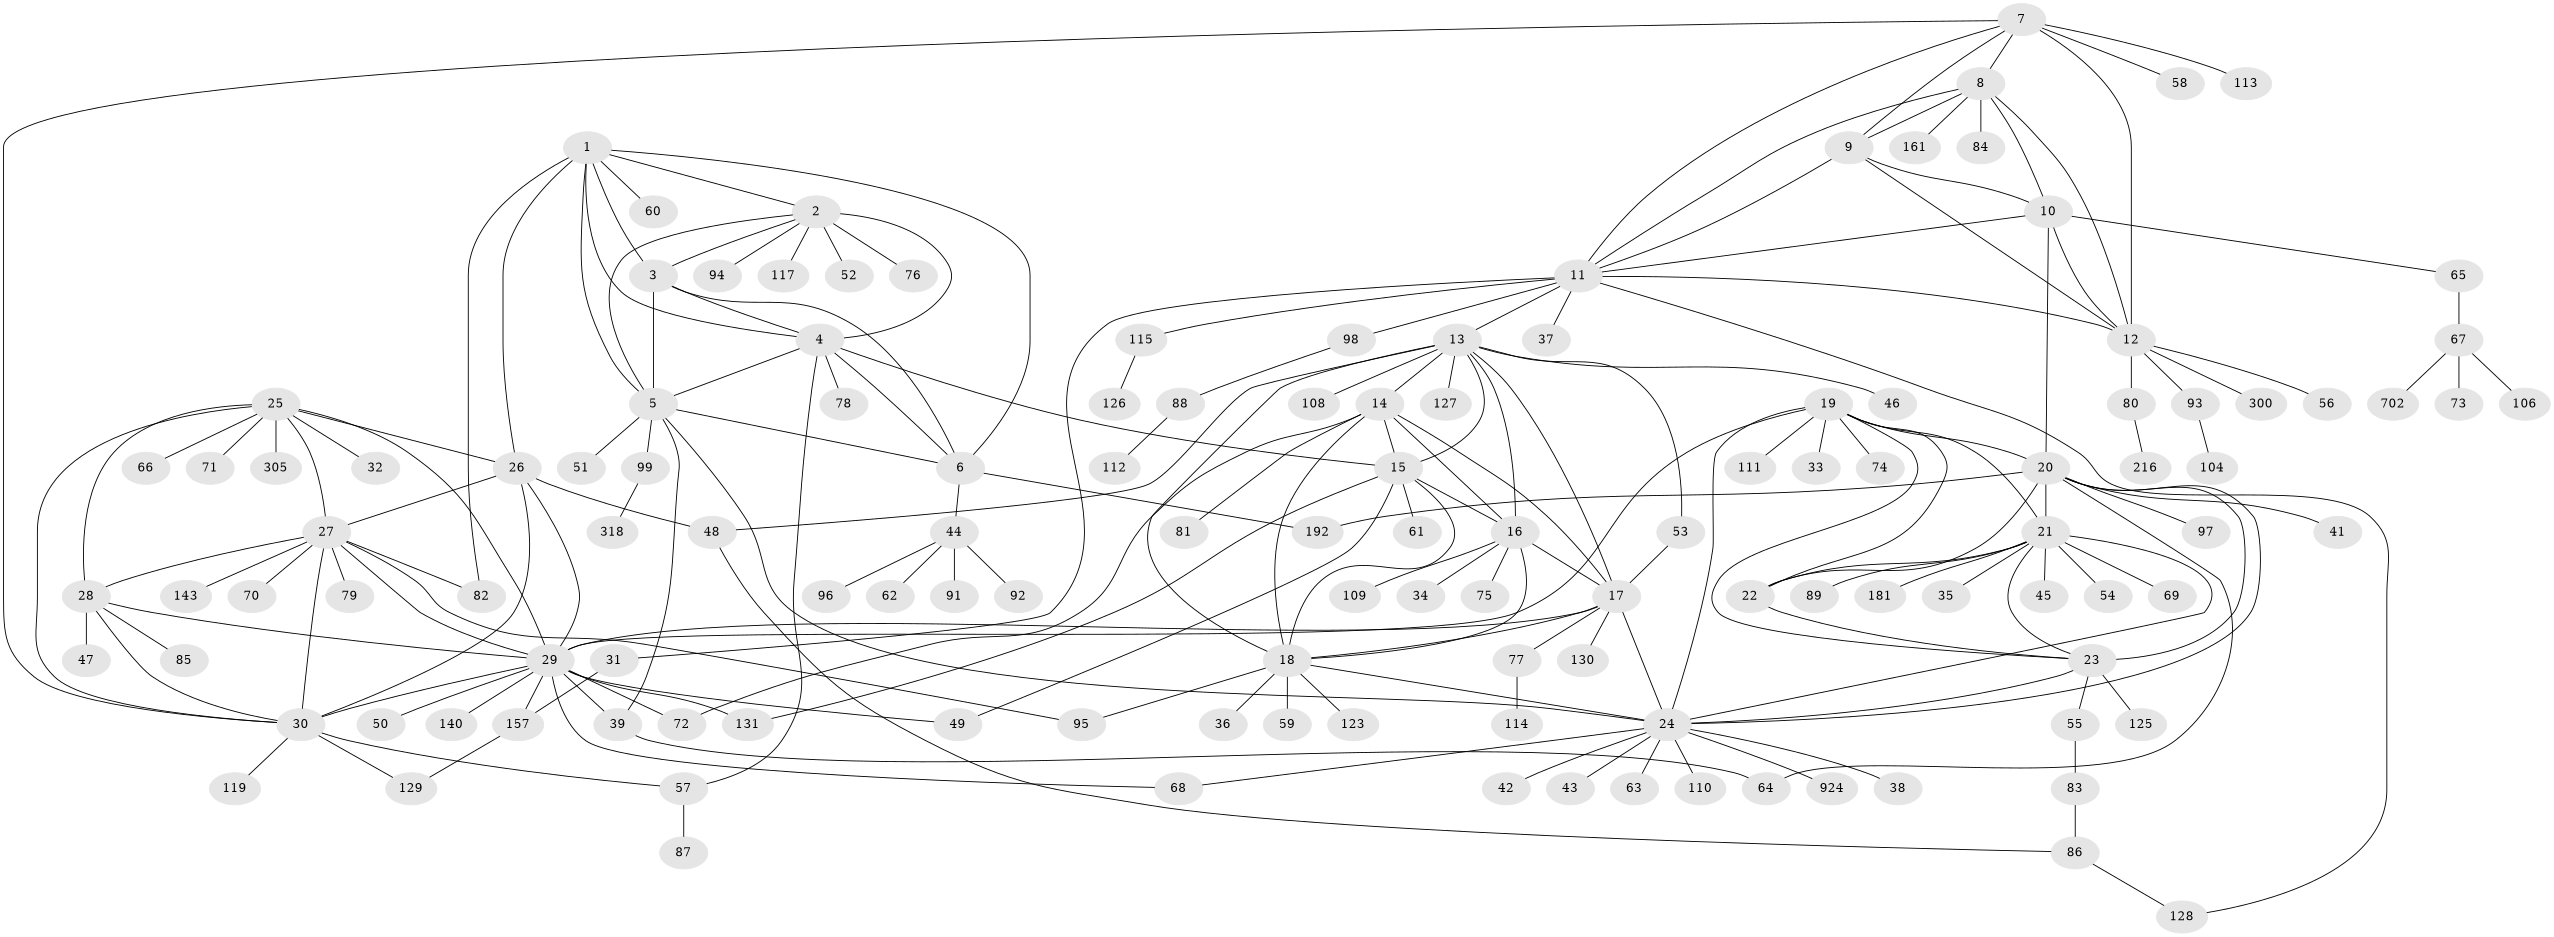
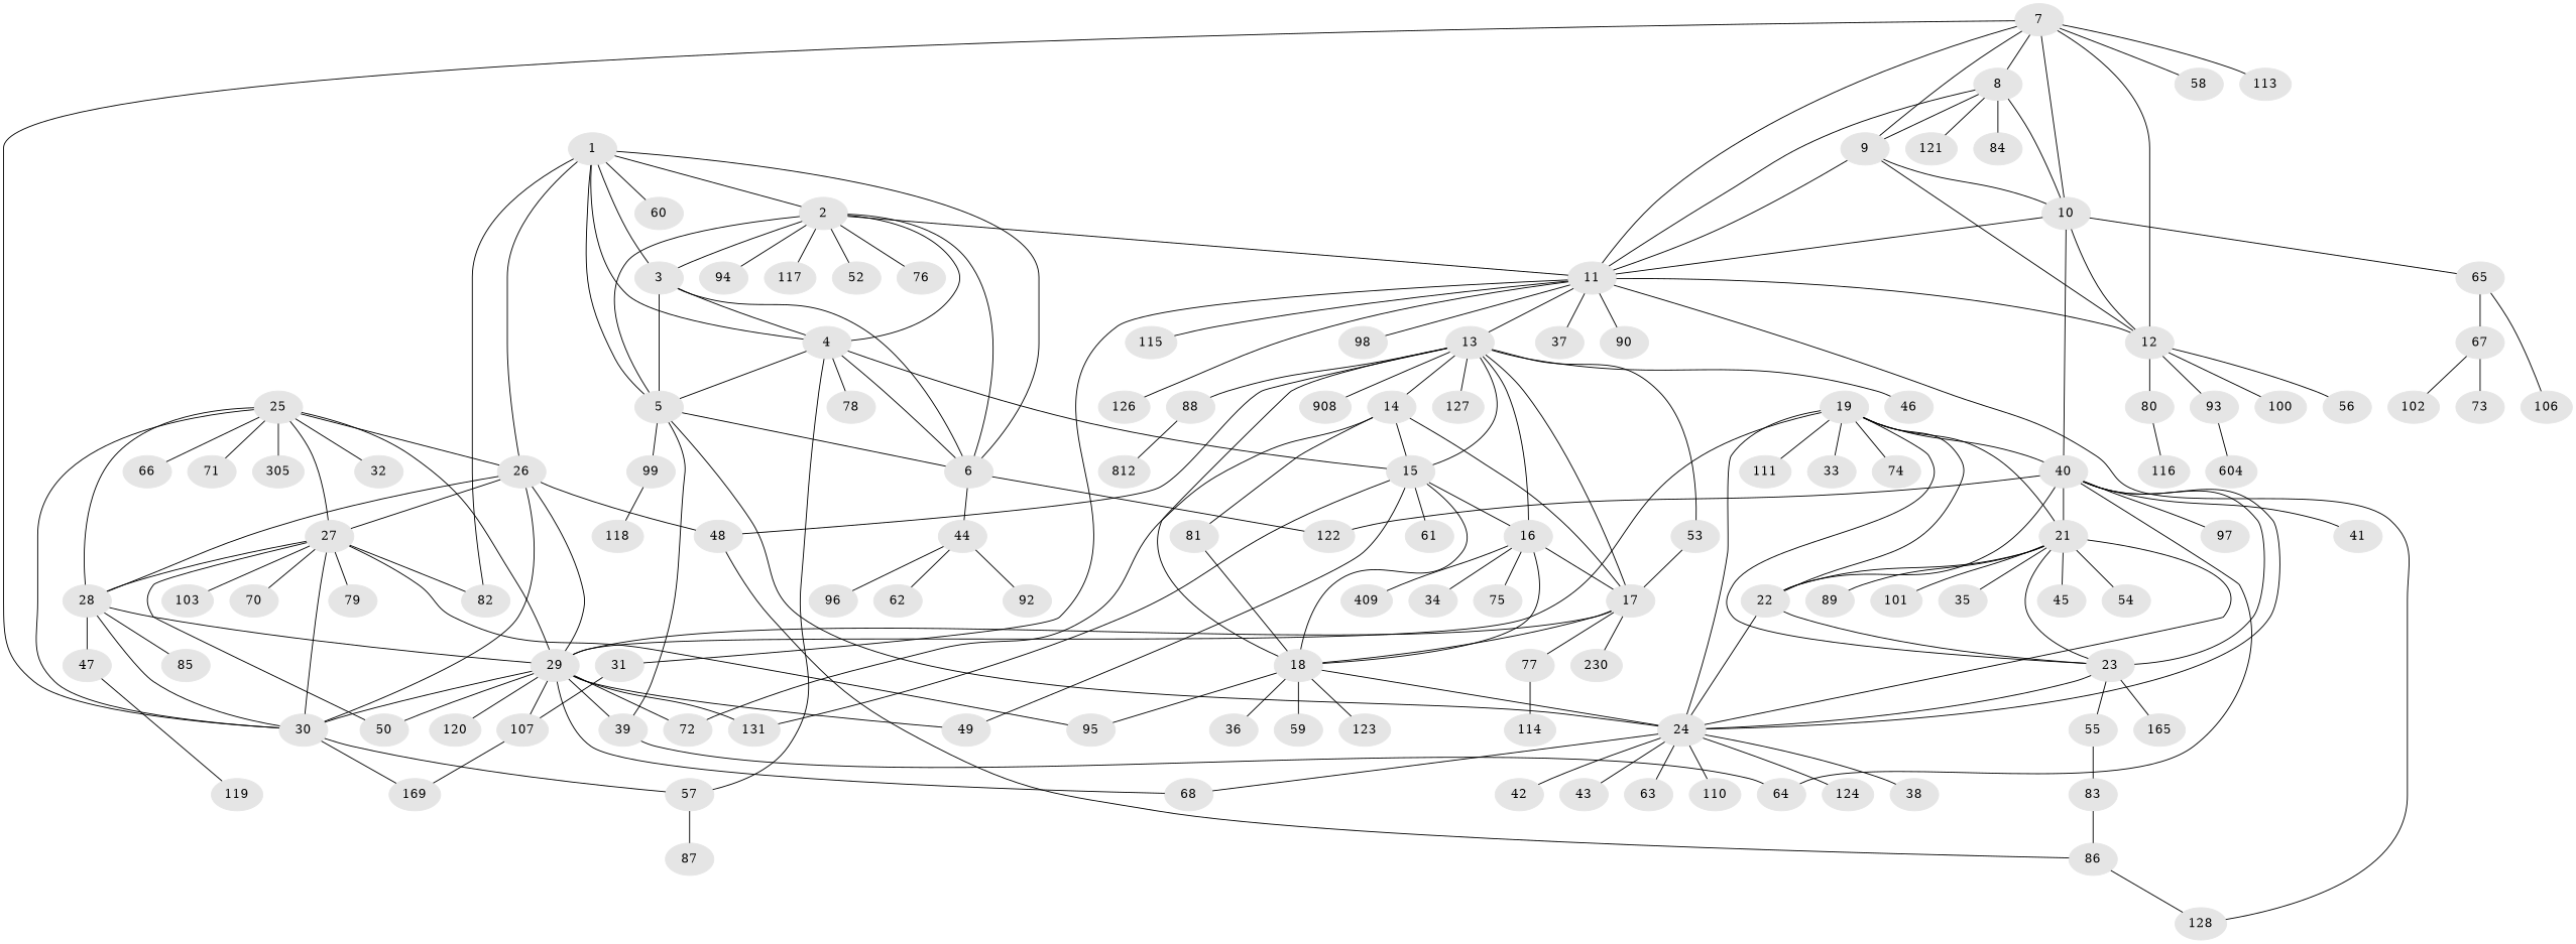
  graph {
    node [color=gray90 style=filled]
    1
    2
    3
    4
    5
    6
    26
    60
    82
    11
    52
    76
    94
    117
    15
    57
    78
    24
    39
-   51
    99
    44
-   122 [label=192]
+   122
    30
    48
    29
    27
    28
    12
    13
    31
    37
+   90
    98
    115
    126
    128
    16
    18
    49
    61
    131
    87
    38
    42
    43
    63
    68
    110
-   124 [label=924]
+   124
    64
-   118 [label=318]
+   118
    62
-   91
    92
    96
    7
    8
    9
    10
    58
    113
    84
-   121 [label=161]
-   20
+   121
+   20 [label=40]
    65
    56
    80
    93
-   100 [label=300]
+   100
    119
-   129
+   129 [label=169]
    21
    22
    23
    41
    97
    67
    106
    14
    17
    46
    53
    88
-   108
+   108 [label=908]
    127
-   107 [label=157]
-   116 [label=216]
-   104
+   107
+   116
+   104 [label=604]
    72
    81
    34
    75
-   109
+   109 [label=409]
    77
-   130
+   130 [label=230]
    36
    59
    95
    123
    86
-   112
+   112 [label=812]
    50
-   120 [label=140]
+   120
    114
    19
    33
    74
    111
    35
    45
    54
-   69
    89
-   101 [label=181]
+   101
    55
-   125
+   125 [label=165]
    83
    25
    32
    66
    71
    n123 [label=305]
    70
    79
-   103 [label=143]
+   103
    47
    85
    73
-   102 [label=702]
+   102
    1 -- 2
    1 -- 3
    1 -- 4
    1 -- 5
    1 -- 6
    1 -- 26
    1 -- 60
    1 -- 82
    2 -- 3
    2 -- 4
    2 -- 5
+   2 -- 6
+   2 -- 11
    2 -- 52
    2 -- 76
    2 -- 94
    2 -- 117
    3 -- 4
    3 -- 5
    3 -- 6
    4 -- 5
    4 -- 6
    4 -- 15
    4 -- 57
    4 -- 78
    5 -- 6
    5 -- 24
    5 -- 39
-   5 -- 51
    5 -- 99
    6 -- 44
    6 -- 122
    26 -- 30
    26 -- 48
    26 -- 29
    26 -- 27
+   26 -- 28
    11 -- 12
    11 -- 13
    11 -- 31
    11 -- 37
+   11 -- 90
    11 -- 98
    11 -- 115
-   115 -- 126
+   11 -- 126
    11 -- 128
    15 -- 16
    15 -- 18
    15 -- 49
    15 -- 61
    15 -- 131
    57 -- 87
    24 -- 38
    24 -- 42
    24 -- 43
    24 -- 63
    24 -- 68
    24 -- 110
    24 -- 124
    39 -- 64
    99 -- 118
    44 -- 62
-   44 -- 91
    44 -- 92
    44 -- 96
    30 -- 57
-   30 -- 119
+   47 -- 119
    30 -- 129
    48 -- 86
    29 -- 39
    29 -- 30
    29 -- 49
    29 -- 131
    29 -- 68
    29 -- 107
    29 -- 72
    29 -- 50
    29 -- 120
    27 -- 82
    27 -- 30
-   27 -- 29
+   27 -- 50
    27 -- 28
    27 -- 95
    27 -- 70
    27 -- 79
    27 -- 103
    28 -- 30
    28 -- 29
    28 -- 47
    28 -- 85
    12 -- 56
    12 -- 80
    12 -- 93
    12 -- 100
    13 -- 15
    13 -- 48
    13 -- 16
    13 -- 18
    13 -- 14
    13 -- 17
    13 -- 46
    13 -- 53
-   98 -- 88
+   13 -- 88
    13 -- 108
    13 -- 127
    31 -- 107
    16 -- 18
    16 -- 17
    16 -- 34
    16 -- 75
    16 -- 109
    18 -- 24
    18 -- 36
    18 -- 59
    18 -- 95
    18 -- 123
    7 -- 11
    7 -- 30
    7 -- 12
    7 -- 8
    7 -- 9
+   7 -- 10
    7 -- 58
    7 -- 113
    8 -- 11
-   8 -- 12
    8 -- 9
    8 -- 10
    8 -- 84
    8 -- 121
    9 -- 11
    9 -- 12
    9 -- 10
    10 -- 11
    10 -- 12
    10 -- 20
    10 -- 65
    20 -- 24
    20 -- 122
    20 -- 64
    20 -- 21
    20 -- 22
    20 -- 23
    20 -- 41
    20 -- 97
    65 -- 67
-   67 -- 106
+   65 -- 106
    80 -- 116
    93 -- 104
    21 -- 24
    21 -- 22
    21 -- 23
    21 -- 35
    21 -- 45
    21 -- 54
-   21 -- 69
    21 -- 89
    21 -- 101
-   17 -- 24
+   22 -- 24
    22 -- 23
    23 -- 24
    23 -- 55
    23 -- 125
    67 -- 73
    67 -- 102
    14 -- 15
-   14 -- 16
-   14 -- 18
+   81 -- 18
    14 -- 17
    14 -- 72
    14 -- 81
    17 -- 29
    17 -- 18
    17 -- 77
    17 -- 130
    53 -- 17
    88 -- 112
    107 -- 129
    77 -- 114
    86 -- 128
    19 -- 24
    19 -- 29
    19 -- 20
    19 -- 21
    19 -- 22
    19 -- 23
    19 -- 33
    19 -- 74
    19 -- 111
    55 -- 83
    83 -- 86
    25 -- 26
    25 -- 30
    25 -- 29
    25 -- 27
    25 -- 28
    25 -- 32
    25 -- 66
    25 -- 71
    25 -- n123
  }
